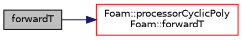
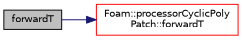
  digraph {
    rankdir=LR
    node [fontname=Helvetica fontsize=10 shape=record]
    n1 [color=black fillcolor=grey75 fontcolor=black height=0.2 label=forwardT style=filled width=0.4]
-   n2 [color=red height=0.2 label="Foam::processorCyclicPoly\lFoam::forwardT" width=0.4]
+   n2 [color=red height=0.2 label="Foam::processorCyclicPoly\lPatch::forwardT" width=0.4]
    n1 -> n2 [color=midnightblue fontname=Helvetica fontsize=10 labelfontname=Helvetica labelfontsize=10 style=solid]
  }
